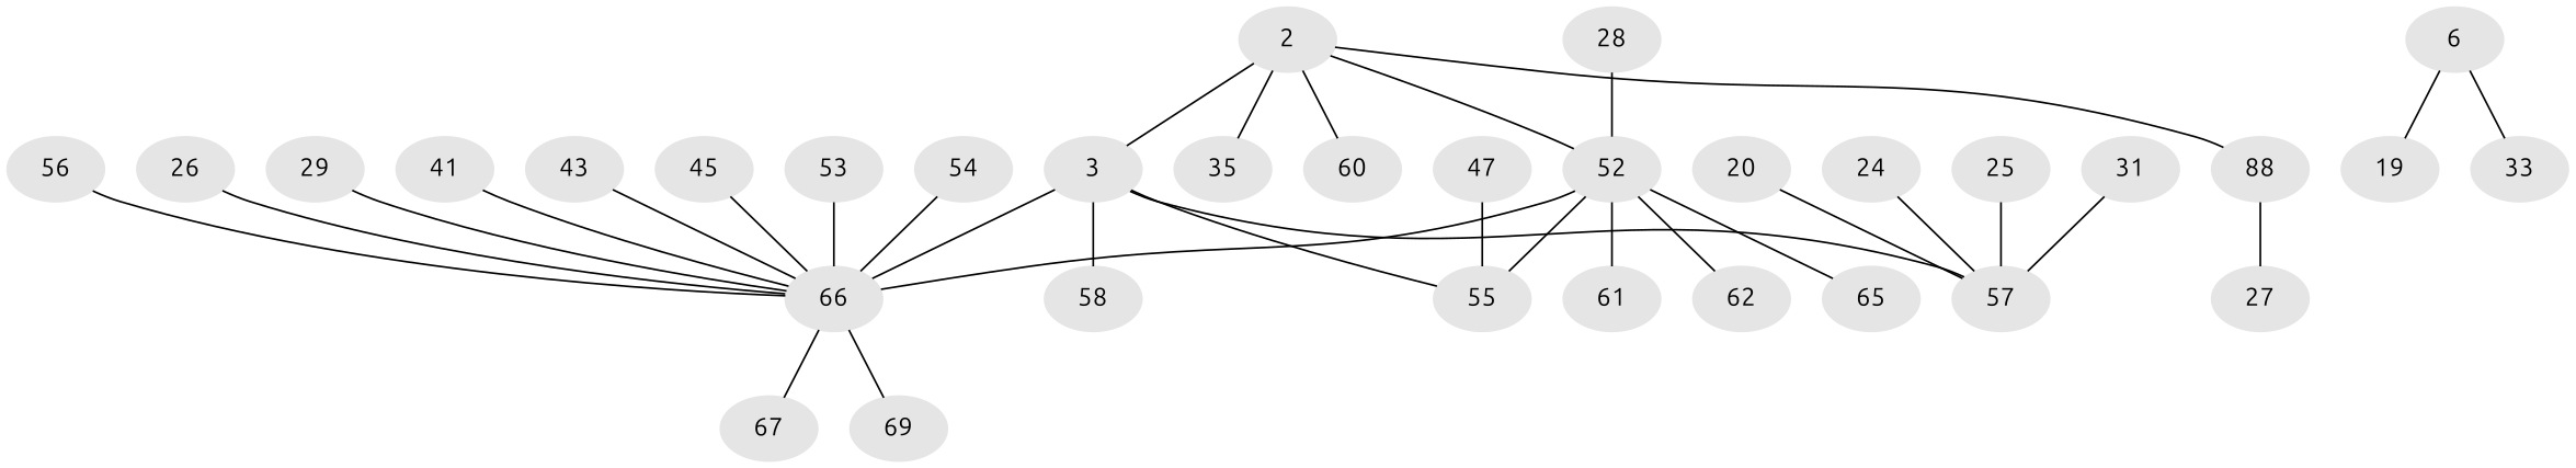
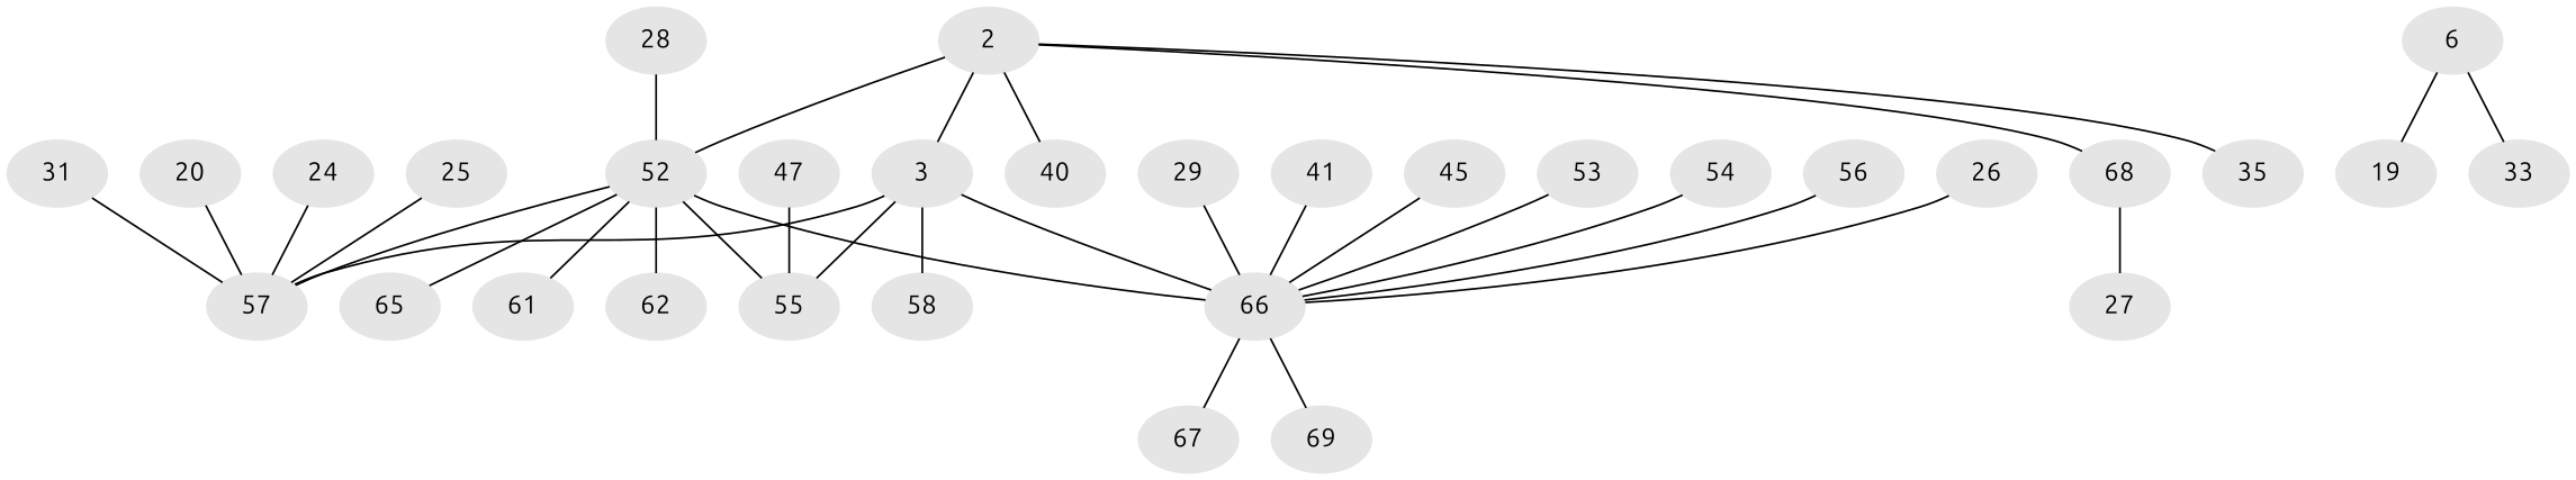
  graph {
    fontname=Ubuntu
    node [color=gray90 fontname=Ubuntu style=filled]
    edge [fontname=Ubuntu]
    3 [super="+1"]
    55 [super="+50+12"]
    57 [super="+56+15"]
    58
    66 [super="+37+4+14"]
    2
    35
    52 [super="+46+7+11"]
-   60 [super="+59"]
-   68 [label=88]
+   60 [super="+59" label=40]
+   68
    61 [super="+32"]
    62 [super="+39"]
    65
    27
    67 [super="+42"]
    69 [super="+64"]
    6 [super="+5"]
    19
    33
    n20 [label=56]
    20
    24
    25
    26
    28
    29
    31
    41
-   43
    47
    n31 [label=45 super="+17"]
    53
    54
    3 -- 55
    3 -- 57
    3 -- 58
    3 -- 66
    66 -- 67
    66 -- 69
    2 -- 3 [weight=2]
    2 -- 35
    2 -- 52
    2 -- 60
    2 -- 68
    52 -- 55 [weight=4]
+   52 -- 57
    52 -- 66 [weight=4]
    52 -- 61
    52 -- 62
    52 -- 65
    68 -- 27
    6 -- 19
    6 -- 33
    n20 -- 66
    20 -- 57
    24 -- 57
    25 -- 57
    26 -- 66
    28 -- 52
    29 -- 66
    31 -- 57
    41 -- 66
-   43 -- 66
    47 -- 55
    n31 -- 66
    53 -- 66
    54 -- 66
  }
